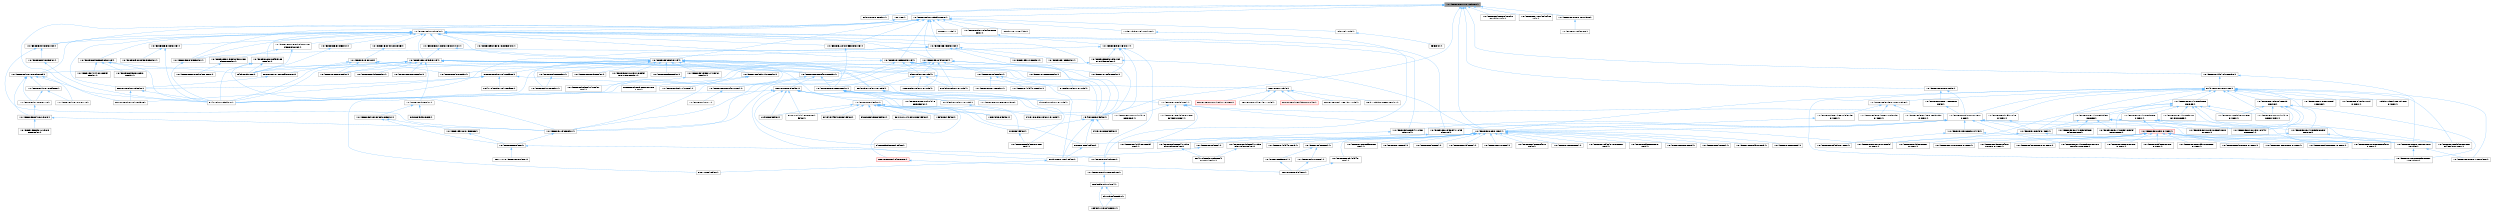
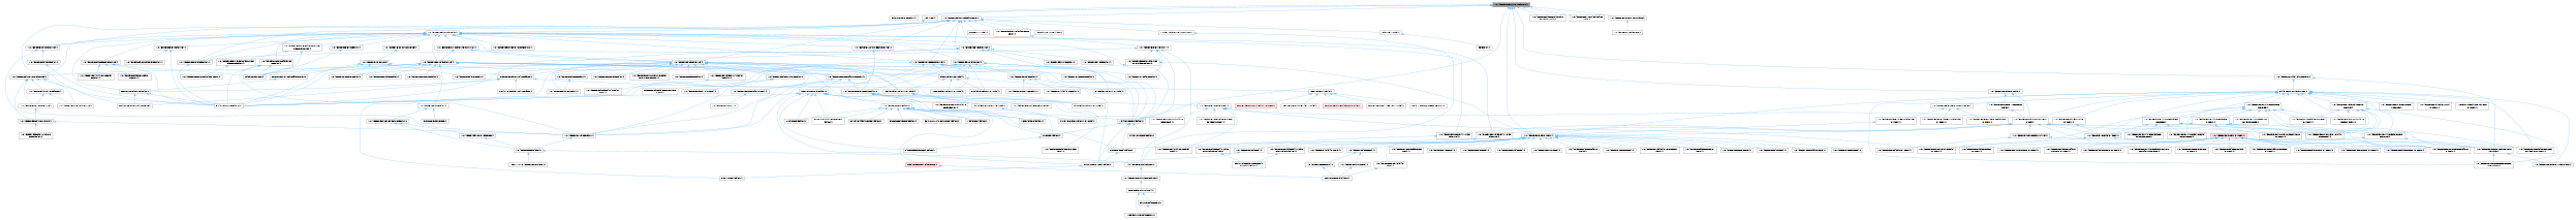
  digraph {
    node [color=grey40 fillcolor=white fontname=Helvetica fontsize=10 shape=box style=filled]
    edge [color=steelblue1 dir=back fontname=Helvetica fontsize=10 labelfontname=Helvetica labelfontsize=10 style=solid]
    n1 [color=gray40 fillcolor=grey60 fontcolor=black height=0.2 label="MovieSceneCommonHelpers.h" width=0.4]
    n2 [height=0.2 label="ColorPropertySection.h" width=0.4]
    n3 [height=0.2 label="IKeyArea.h" width=0.4]
    n4 [height=0.2 label="KeyframeTrackEditor.h" width=0.4]
    n5 [height=0.2 label="MovieSceneChannelEditorData.h" width=0.4]
    n6 [height=0.2 label="MovieScenePropertyTrack.h" width=0.4]
    n7 [height=0.2 label="MovieSceneDirectorBlueprint\lConditionUtils.h" width=0.4]
    n8 [height=0.2 label="MovieSceneDynamicBinding\lUtils.h" width=0.4]
    n9 [height=0.2 label="MovieSceneInitialValueCache.h" width=0.4]
    n10 [height=0.2 label="MovieScenePropertyTemplate.h" width=0.4]
    n11 [height=0.2 label="MovieScenePropertyTraits.h" width=0.4]
    n12 [height=0.2 label="SequencerChannelInterface.h" width=0.4]
    n13 [height=0.2 label="BoolPropertyTrackEditor.h" width=0.4]
    n14 [height=0.2 label="PropertyTrackEditor.h" width=0.4]
    n15 [height=0.2 label="SubTrackEditor.h" width=0.4]
    n16 [height=0.2 label="TimeWarpTrackEditor.h" width=0.4]
    n17 [height=0.2 label="CategoryModel.h" width=0.4]
    n18 [height=0.2 label="ChannelModel.h" width=0.4]
    n19 [height=0.2 label="INodeAndChannelMappings.h" width=0.4]
    n20 [height=0.2 label="ISectionLayoutBuilder.h" width=0.4]
    n21 [height=0.2 label="MovieSceneAudioTriggerChannel.h" width=0.4]
    n22 [height=0.2 label="MovieSceneBoolChannel.h" width=0.4]
    n23 [height=0.2 label="MovieSceneByteChannel.h" width=0.4]
    n24 [height=0.2 label="MovieSceneParticleSection.h" width=0.4]
    n25 [height=0.2 label="MovieSceneChannelEditorData\lEntry.h" width=0.4]
    n26 [height=0.2 label="MovieSceneChannelTraits.h" width=0.4]
    n27 [height=0.2 label="MovieSceneFloatChannel.h" width=0.4]
    n28 [height=0.2 label="MovieSceneIntegerChannel.h" width=0.4]
    n29 [height=0.2 label="MovieSceneStringChannel.h" width=0.4]
    n30 [height=0.2 label="MovieScenePrimitiveMaterial\lTrack.h" width=0.4]
    n31 [height=0.2 label="MovieSceneActorReference\lTrack.h" width=0.4]
    n32 [height=0.2 label="MovieSceneBoolTrack.h" width=0.4]
    n33 [height=0.2 label="MovieSceneByteTrack.h" width=0.4]
    n34 [height=0.2 label="MovieSceneColorTrack.h" width=0.4]
    n35 [height=0.2 label="MovieSceneDoubleTrack.h" width=0.4]
    n36 [height=0.2 label="MovieSceneEnumTrack.h" width=0.4]
    n37 [height=0.2 label="MovieSceneEulerTransform\lTraits.h" width=0.4]
    n38 [height=0.2 label="MovieSceneFloatTrack.h" width=0.4]
    n39 [height=0.2 label="MovieSceneIntegerTrack.h" width=0.4]
    n40 [height=0.2 label="MovieSceneLevelVisibility\lTrack.h" width=0.4]
    n41 [height=0.2 label="MovieSceneMediaPlayerProperty\lTrack.h" width=0.4]
    n42 [height=0.2 label="MovieSceneObjectProperty\lTrack.h" width=0.4]
    n43 [height=0.2 label="MovieSceneRotatorTrack.h" width=0.4]
    n44 [height=0.2 label="MovieSceneStringTrack.h" width=0.4]
    n45 [height=0.2 label="MovieSceneTransformTrack.h" width=0.4]
    n46 [height=0.2 label="MovieSceneVectorTrack.h" width=0.4]
    n47 [height=0.2 label="MovieSceneVisibilityTrack.h" width=0.4]
    n48 [height=0.2 label="MovieScenePropertyComponent\lHandler.h" width=0.4]
    n49 [height=0.2 label="BuiltInComponentTypes.h" width=0.4]
    n50 [height=0.2 label="MovieSceneMediaData.h" width=0.4]
    n51 [height=0.2 label="MovieSceneTracksComponent\lTypes.h" width=0.4]
    n52 [height=0.2 label="MovieScenePropertyMetaData\lTraits.h" width=0.4]
    n53 [height=0.2 label="SpawnTrackEditor.h" width=0.4]
    n54 [height=0.2 label="CinematicShotTrackEditor.h" width=0.4]
    n55 [height=0.2 label="Selection.h" width=0.4]
    n56 [height=0.2 label="MovieSceneToolHelpers.h" width=0.4]
    n57 [height=0.2 label="MovieSceneAudioSection.h" width=0.4]
    n58 [height=0.2 label="BoolChannelCurveModel.h" width=0.4]
    n59 [height=0.2 label="BuiltInChannelEditors.h" width=0.4]
    n60 [height=0.2 label="ChannelCurveModel.h" width=0.4]
    n61 [height=0.2 label="MovieSceneBoolSection.h" width=0.4]
    n62 [height=0.2 label="MovieSceneMediaSection.h" width=0.4]
    n63 [height=0.2 label="MovieSceneParameterSection.h" width=0.4]
    n64 [height=0.2 label="ByteChannelCurveModel.h" width=0.4]
    n65 [height=0.2 label="MovieSceneByteSection.h" width=0.4]
    n66 [height=0.2 label="MovieSceneEnumSection.h" width=0.4]
    n67 [height=0.2 label="MovieSceneChannelProxy.h" width=0.4]
    n68 [height=0.2 label="MovieSceneDoublePerlinNoise\lChannel.h" width=0.4]
    n69 [height=0.2 label="MovieSceneFloatPerlinNoise\lChannel.h" width=0.4]
    n70 [height=0.2 label="SequencerChannelTraits.h" width=0.4]
    n71 [height=0.2 label="MovieSceneActorReference\lSection.h" width=0.4]
    n72 [height=0.2 label="MovieSceneCameraShakeSource\lTriggerChannel.h" width=0.4]
    n73 [height=0.2 label="MovieSceneCurveChannelCommon.h" width=0.4]
    n74 [height=0.2 label="MovieSceneDoubleChannel.h" width=0.4]
    n75 [height=0.2 label="MovieSceneTimeWarpChannel.h" width=0.4]
    n76 [height=0.2 label="MovieSceneEventChannel.h" width=0.4]
    n77 [height=0.2 label="MovieSceneEventSection.h" width=0.4]
    n78 [height=0.2 label="MovieSceneGameplayCueSections.h" width=0.4]
    n79 [height=0.2 label="MovieSceneKeyStructHelper.h" width=0.4]
    n80 [height=0.2 label="MovieSceneObjectPathChannel.h" width=0.4]
    n81 [height=0.2 label="BezierChannelCurveModel.h" width=0.4]
    n82 [height=0.2 label="FloatChannelCurveModel.h" width=0.4]
    n83 [height=0.2 label="MovieScene3DTransformSection.h" width=0.4]
    n84 [height=0.2 label="ClipboardTypes.h" width=0.4]
    n85 [height=0.2 label="MovieSceneVectorSection.h" width=0.4]
    n86 [height=0.2 label="MovieScene3DPathSection.h" width=0.4]
    n87 [height=0.2 label="MovieSceneColorSection.h" width=0.4]
    n88 [height=0.2 label="MovieSceneComponentMaterial\lParameterSection.h" width=0.4]
    n89 [height=0.2 label="MovieSceneFadeSection.h" width=0.4]
    n90 [height=0.2 label="MovieSceneFloatSection.h" width=0.4]
    n91 [height=0.2 label="MovieSceneSlomoSection.h" width=0.4]
    n92 [height=0.2 label="MovieSceneSkeletalAnimation\lSection.h" width=0.4]
    n93 [height=0.2 label="MovieSceneStitchAnimSection.h" width=0.4]
    n94 [height=0.2 label="IntegerChannelCurveModel.h" width=0.4]
    n95 [height=0.2 label="MovieSceneIntegerSection.h" width=0.4]
    n96 [height=0.2 label="MovieSceneStringSection.h" width=0.4]
    n97 [height=0.2 label="MovieSceneToolsUserSettings.h" width=0.4]
    n98 [height=0.2 label="TrackEditorThumbnail.h" width=0.4]
    n99 [height=0.2 label="MediaThumbnailSection.h" width=0.4]
    n100 [height=0.2 label="ThumbnailSection.h" width=0.4]
    n101 [height=0.2 label="MovieSceneTranslator.h" width=0.4]
    n102 [height=0.2 label="FCPXMLMovieSceneTranslator.h" width=0.4]
    n103 [height=0.2 label="MovieSceneSpawnSection.h" width=0.4]
    n104 [height=0.2 label="MovieSceneVisibilitySection.h" width=0.4]
    n105 [height=0.2 label="MovieSceneCustomPrimitive\lDataSection.h" width=0.4]
    n106 [height=0.2 label="MovieSceneCustomPrimitive\lDataTrack.h" width=0.4]
    n107 [height=0.2 label="MovieSceneMaterialTrack.h" width=0.4]
    n108 [height=0.2 label="MovieSceneParameterTemplate.h" width=0.4]
    n109 [height=0.2 label="MovieSceneParticleParameter\lTrack.h" width=0.4]
    n110 [height=0.2 label="DoubleChannelCurveModel.h" width=0.4]
    n111 [height=0.2 label="TimeWarpChannelCurveModel.h" width=0.4]
    n112 [height=0.2 label="MovieSceneComponentMaterial\lSystem.h" width=0.4]
    n113 [height=0.2 label="MovieSceneMaterialParameter\lCollectionTrack.h" width=0.4]
    n114 [height=0.2 label="MovieSceneComponentAttachment\lSystem.h" width=0.4]
    n115 [height=0.2 label="MovieSceneComponentTransform\lSystem.h" width=0.4]
    n116 [height=0.2 label="MovieSceneInterrogationLinker.h" width=0.4]
    n117 [height=0.2 label="MovieSceneMaterialSystem.h" width=0.4]
    n118 [height=0.2 label="MovieScenePreAnimatedComponent\lTransformStorage.h" width=0.4]
    n119 [height=0.2 label="MovieSceneDoublePerlinNoise\lChannelContainer.h" width=0.4]
    n120 [height=0.2 label="MovieSceneFloatPerlinNoise\lChannelContainer.h" width=0.4]
    n121 [height=0.2 label="MovieScenePredictionSystem.h" width=0.4]
    n122 [height=0.2 label="MovieSceneMaterialParameter\lCollectionSystem.h" width=0.4]
    n123 [height=0.2 label="PerlinNoiseChannelDetails\lCustomization.h" width=0.4]
    n124 [height=0.2 label="MovieSceneInterrogatedProperty\lInstantiator.h" width=0.4]
    n125 [height=0.2 label="MovieScenePropertyInstantiator.h" width=0.4]
    n126 [height=0.2 label="MovieScene3DTransformTrack.h" width=0.4]
    n127 [height=0.2 label="MovieSceneHitProxy.h" width=0.4]
    n128 [height=0.2 label="MovieSceneFadeTrack.h" width=0.4]
    n129 [height=0.2 label="MovieSceneSlomoTrack.h" width=0.4]
    n130 [height=0.2 label="SequencerTrackFilters.h" width=0.4]
    n131 [height=0.2 label="ISequencerChannelInterface.h" width=0.4]
    n132 [height=0.2 label="MovieSceneSectionChannel\lOverrideRegistry.h" width=0.4]
    n133 [height=0.2 label="ISequencerModule.h" width=0.4]
    n134 [height=0.2 label="PerlinNoiseChannelInterface.h" width=0.4]
    n135 [color=red fillcolor="#FFF0F0" height=0.2 label="SequencerCustomizationManager.h" width=0.4]
    n136 [height=0.2 label="SequencerOutlinerViewModel.h" width=0.4]
    n137 [color=red fillcolor="#FFF0F0" height=0.2 label="SequencerTimeSliderController.h" width=0.4]
    n138 [height=0.2 label="SequencerTrackAreaViewModel.h" width=0.4]
    n139 [height=0.2 label="TrackModelStorageExtension.h" width=0.4]
    n140 [height=0.2 label="ISequencerTrackEditor.h" width=0.4]
    n141 [height=0.2 label="AudioTrackEditor.h" width=0.4]
    n142 [height=0.2 label="CustomPrimitiveDataTrack\lEditor.h" width=0.4]
    n143 [height=0.2 label="MaterialTrackEditor.h" width=0.4]
    n144 [height=0.2 label="MovieSceneTrackEditor.h" width=0.4]
    n145 [height=0.2 label="BindingLifetimeTrackEditor.h" width=0.4]
    n146 [height=0.2 label="ChaosCacheTrackEditor.h" width=0.4]
    n147 [height=0.2 label="CommonAnimationTrackEditor.h" width=0.4]
    n148 [height=0.2 label="MediaTrackEditor.h" width=0.4]
    n149 [color=red fillcolor="#FFF0F0" height=0.2 label="SequencerTrackFilterBase.h" width=0.4]
    n150 [height=0.2 label="MovieSceneCameraShakeSource\lTriggerSection.h" width=0.4]
    n151 [height=0.2 label="MovieSceneDoubleSection.h" width=0.4]
    n152 [height=0.2 label="MovieSceneRotatorSection.h" width=0.4]
    n153 [height=0.2 label="MovieSceneSubSection.h" width=0.4]
    n154 [height=0.2 label="MovieScenePlayRateCurve.h" width=0.4]
    n155 [height=0.2 label="MovieSceneScalingAnchors.h" width=0.4]
    n156 [height=0.2 label="MovieSceneTimeWarpCurve.h" width=0.4]
    n157 [height=0.2 label="MovieSceneTimeWarpGetter.h" width=0.4]
    n158 [height=0.2 label="MovieSceneEventTriggerSection.h" width=0.4]
    n159 [height=0.2 label="MovieSceneKeyStruct.h" width=0.4]
    n160 [height=0.2 label="MovieSceneObjectProperty\lSection.h" width=0.4]
    n161 [height=0.2 label="MovieScenePrimitiveMaterial\lSection.h" width=0.4]
    n162 [height=0.2 label="MovieSceneCameraShakeSystem.h" width=0.4]
    n163 [height=0.2 label="MovieSceneCinematicShotSection.h" width=0.4]
    n164 [height=0.2 label="SubTrackEditorBase.h" width=0.4]
    n165 [height=0.2 label="MovieSceneExportMetadata.h" width=0.4]
    n166 [height=0.2 label="MovieSceneSectionAnchors\lDecoration.h" width=0.4]
    n167 [height=0.2 label="MovieSceneSkeletalAnimation\lTrack.h" width=0.4]
    n168 [height=0.2 label="MovieSceneStitchAnimTrack.h" width=0.4]
    n169 [height=0.2 label="PoseSearchTracksComponent\lTypes.h" width=0.4]
    n170 [height=0.2 label="SequencerKeyStructGenerator.h" width=0.4]
    n171 [height=0.2 label="MovieSceneBlenderSystemHelper.h" width=0.4]
    n172 [height=0.2 label="MovieSceneCameraCutTrack\lInstance.h" width=0.4]
    n173 [height=0.2 label="MovieSceneCustomPrimitive\lDataSystem.h" width=0.4]
    n174 [height=0.2 label="MovieSceneEntityGrouping\lSystem.h" width=0.4]
    n175 [height=0.2 label="MovieSceneEvaluationHook\lSystem.h" width=0.4]
    n176 [height=0.2 label="MovieSceneOverlappingEntity\lTracker.h" width=0.4]
    n177 [height=0.2 label="MovieScenePreAnimatedObject\lStorage.h" width=0.4]
    n178 [height=0.2 label="MovieScenePreAnimatedProperty\lStorage.h" width=0.4]
    n179 [height=0.2 label="MovieScenePreAnimatedState\lStorage.h" width=0.4]
    n180 [height=0.2 label="WeightAndEasingEvaluator\lSystem.h" width=0.4]
    n181 [height=0.2 label="MovieScenePiecewiseBoolBlender\lSystem.h" width=0.4]
    n182 [height=0.2 label="MovieScenePiecewiseByteBlender\lSystem.h" width=0.4]
    n183 [height=0.2 label="MovieScenePiecewiseEnumBlender\lSystem.h" width=0.4]
    n184 [height=0.2 label="MovieSceneComponentMobility\lDataTrack.h" width=0.4]
    n185 [height=0.2 label="MovieSceneMaterialParameter\lSystem.h" width=0.4]
    n186 [height=0.2 label="MovieScenePreAnimatedMaterial\lParameters.h" width=0.4]
    n187 [height=0.2 label="MovieScenePreAnimatedObject\lTokenStorage.h" width=0.4]
    n188 [height=0.2 label="MovieScenePreAnimatedRoot\lTokenStorage.h" width=0.4]
    n189 [height=0.2 label="MovieScenePreAnimatedState\lSystem.h" width=0.4]
    n190 [color=red fillcolor="#FFF0F0" height=0.2 label="MovieScenePropertySystem.h" width=0.4]
    n191 [height=0.2 label="MovieScene3DTransformProperty\lSystem.h" width=0.4]
    n192 [height=0.2 label="MovieSceneBoolPropertySystem.h" width=0.4]
    n193 [height=0.2 label="MovieSceneBytePropertySystem.h" width=0.4]
    n194 [height=0.2 label="MovieSceneColorPropertySystem.h" width=0.4]
    n195 [height=0.2 label="MovieSceneDoubleProperty\lSystem.h" width=0.4]
    n196 [height=0.2 label="MovieSceneEnumPropertySystem.h" width=0.4]
    n197 [height=0.2 label="MovieSceneEulerTransform\lPropertySystem.h" width=0.4]
    n198 [height=0.2 label="MovieSceneFloatPropertySystem.h" width=0.4]
    n199 [height=0.2 label="MovieSceneIntegerProperty\lSystem.h" width=0.4]
    n200 [height=0.2 label="MovieSceneObjectProperty\lSystem.h" width=0.4]
    n1 -> n2
    n1 -> n3
    n1 -> n4
    n1 -> n5
    n1 -> n6
    n1 -> n7
    n1 -> n8
    n1 -> n9
    n1 -> n10
    n1 -> n11
    n3 -> n12
    n4 -> n13
    n4 -> n14
    n4 -> n15
    n4 -> n16
    n5 -> n17
    n5 -> n18
    n5 -> n19
    n5 -> n20
    n5 -> n21
    n5 -> n22
    n5 -> n23
    n5 -> n24
    n5 -> n25
    n5 -> n26
    n5 -> n27
    n5 -> n28
    n5 -> n29
    n6 -> n14
    n6 -> n30
    n6 -> n31
    n6 -> n32
    n6 -> n33
    n6 -> n34
    n6 -> n35
    n6 -> n36
    n6 -> n37
    n6 -> n38
    n6 -> n39
    n6 -> n40
    n6 -> n41
    n6 -> n42
    n6 -> n43
    n6 -> n44
    n6 -> n45
    n6 -> n46
    n6 -> n47
    n9 -> n48
    n9 -> n49
    n10 -> n50
    n11 -> n51
    n11 -> n52
    n13 -> n53
    n14 -> n13
-   n15 -> n109
+   n15 -> n54
    n18 -> n55
    n19 -> n56
    n21 -> n57
    n22 -> n4
    n22 -> n57
    n22 -> n58
    n22 -> n59
    n22 -> n60
    n22 -> n61
    n22 -> n62
    n22 -> n63
    n23 -> n24
    n23 -> n59
    n23 -> n64
    n23 -> n65
    n23 -> n66
    n24 -> n59
    n25 -> n67
    n26 -> n4
    n26 -> n21
    n26 -> n22
    n26 -> n23
    n26 -> n24
    n26 -> n27
    n26 -> n28
    n26 -> n29
    n26 -> n68
    n26 -> n69
    n26 -> n70
    n26 -> n71
    n26 -> n72
    n26 -> n73
    n26 -> n74
    n26 -> n75
    n26 -> n76
    n26 -> n77
    n26 -> n78
    n26 -> n79
    n26 -> n80
    n27 -> n4
    n27 -> n57
    n27 -> n59
    n27 -> n60
    n27 -> n63
    n27 -> n81
    n27 -> n82
    n27 -> n83
    n27 -> n84
    n27 -> n85
    n27 -> n86
    n27 -> n87
    n27 -> n88
    n27 -> n89
    n27 -> n90
    n27 -> n91
    n27 -> n92
    n27 -> n93
    n28 -> n4
    n28 -> n57
    n28 -> n59
    n28 -> n60
    n28 -> n94
    n28 -> n95
    n29 -> n57
    n29 -> n96
    n32 -> n13
    n38 -> n128
    n38 -> n129
    n40 -> n130
    n48 -> n124
    n48 -> n125
    n49 -> n6
    n49 -> n51
    n49 -> n117
    n49 -> n122
    n49 -> n124
    n49 -> n125
    n49 -> n171
    n49 -> n172
    n49 -> n173
    n49 -> n174
    n49 -> n175
    n49 -> n176
    n49 -> n177
    n49 -> n178
    n49 -> n179
    n49 -> n180
    n51 -> n6
    n51 -> n68
    n51 -> n69
    n51 -> n114
    n51 -> n115
    n51 -> n116
    n51 -> n117
    n51 -> n118
    n52 -> n51
    n56 -> n97
    n57 -> n101
    n60 -> n58
    n60 -> n64
    n60 -> n81
    n60 -> n94
    n61 -> n13
    n61 -> n103
    n61 -> n104
    n63 -> n105
    n63 -> n106
    n63 -> n107
    n63 -> n108
    n63 -> n109
    n67 -> n4
    n67 -> n56
    n67 -> n62
    n67 -> n131
    n67 -> n132
    n68 -> n119
    n69 -> n120
    n70 -> n12
    n70 -> n59
    n71 -> n57
    n71 -> n59
    n71 -> n84
    n72 -> n84
    n72 -> n150
    n73 -> n27
    n73 -> n74
    n74 -> n4
    n74 -> n59
    n74 -> n60
    n74 -> n75
    n74 -> n81
    n74 -> n83
    n74 -> n84
    n74 -> n85
    n74 -> n110
    n74 -> n151
    n74 -> n152
    n74 -> n153
    n75 -> n59
    n75 -> n154
    n75 -> n155
    n75 -> n156
    n75 -> n157
    n76 -> n59
    n76 -> n158
    n77 -> n84
    n79 -> n159
    n80 -> n59
    n80 -> n84
    n80 -> n160
    n80 -> n161
    n81 -> n82
    n81 -> n110
    n83 -> n63
    n83 -> n126
    n83 -> n140
    n90 -> n91
    n92 -> n167
    n93 -> n168
    n93 -> n169
    n96 -> n59
    n97 -> n98
    n98 -> n99
    n98 -> n100
    n100 -> n99
    n101 -> n56
    n101 -> n102
    n107 -> n30
    n107 -> n51
    n107 -> n106
    n107 -> n112
    n107 -> n113
    n110 -> n111
    n116 -> n48
    n116 -> n121
    n117 -> n112
    n117 -> n122
    n119 -> n123
    n120 -> n123
    n126 -> n127
    n128 -> n130
    n129 -> n130
    n131 -> n12
    n131 -> n70
    n131 -> n133
    n131 -> n134
    n132 -> n6
    n132 -> n83
    n133 -> n135
    n133 -> n136
    n133 -> n137
    n133 -> n138
    n133 -> n139
    n140 -> n13
    n140 -> n15
    n140 -> n53
    n140 -> n54
    n140 -> n141
    n140 -> n142
    n140 -> n143
    n140 -> n144
    n144 -> n4
    n144 -> n14
    n144 -> n15
    n144 -> n141
    n144 -> n142
    n144 -> n143
    n144 -> n145
    n144 -> n146
    n144 -> n147
    n144 -> n148
    n144 -> n149
    n149 -> n130
    n150 -> n162
    n153 -> n163
    n153 -> n164
    n154 -> n155
    n155 -> n57
    n155 -> n166
    n157 -> n154
    n157 -> n156
    n159 -> n59
    n159 -> n83
    n159 -> n85
    n159 -> n87
    n159 -> n170
    n163 -> n101
    n163 -> n165
    n165 -> n101
    n170 -> n70
    n171 -> n181
    n171 -> n182
    n171 -> n183
    n174 -> n117
    n176 -> n114
    n176 -> n115
    n176 -> n124
    n176 -> n173
    n176 -> n184
    n176 -> n185
    n177 -> n117
    n177 -> n178
    n177 -> n184
    n177 -> n186
    n177 -> n187
    n178 -> n48
    n178 -> n118
    n179 -> n48
    n179 -> n112
    n179 -> n122
    n179 -> n173
    n179 -> n177
    n179 -> n185
    n179 -> n186
    n179 -> n188
    n179 -> n189
    n181 -> n6
    n189 -> n114
    n189 -> n115
    n189 -> n117
    n189 -> n184
    n189 -> n190
    n190 -> n115
    n190 -> n191
    n190 -> n192
    n190 -> n193
    n190 -> n194
    n190 -> n195
    n190 -> n196
    n190 -> n197
    n190 -> n198
    n190 -> n199
    n190 -> n200
  }
